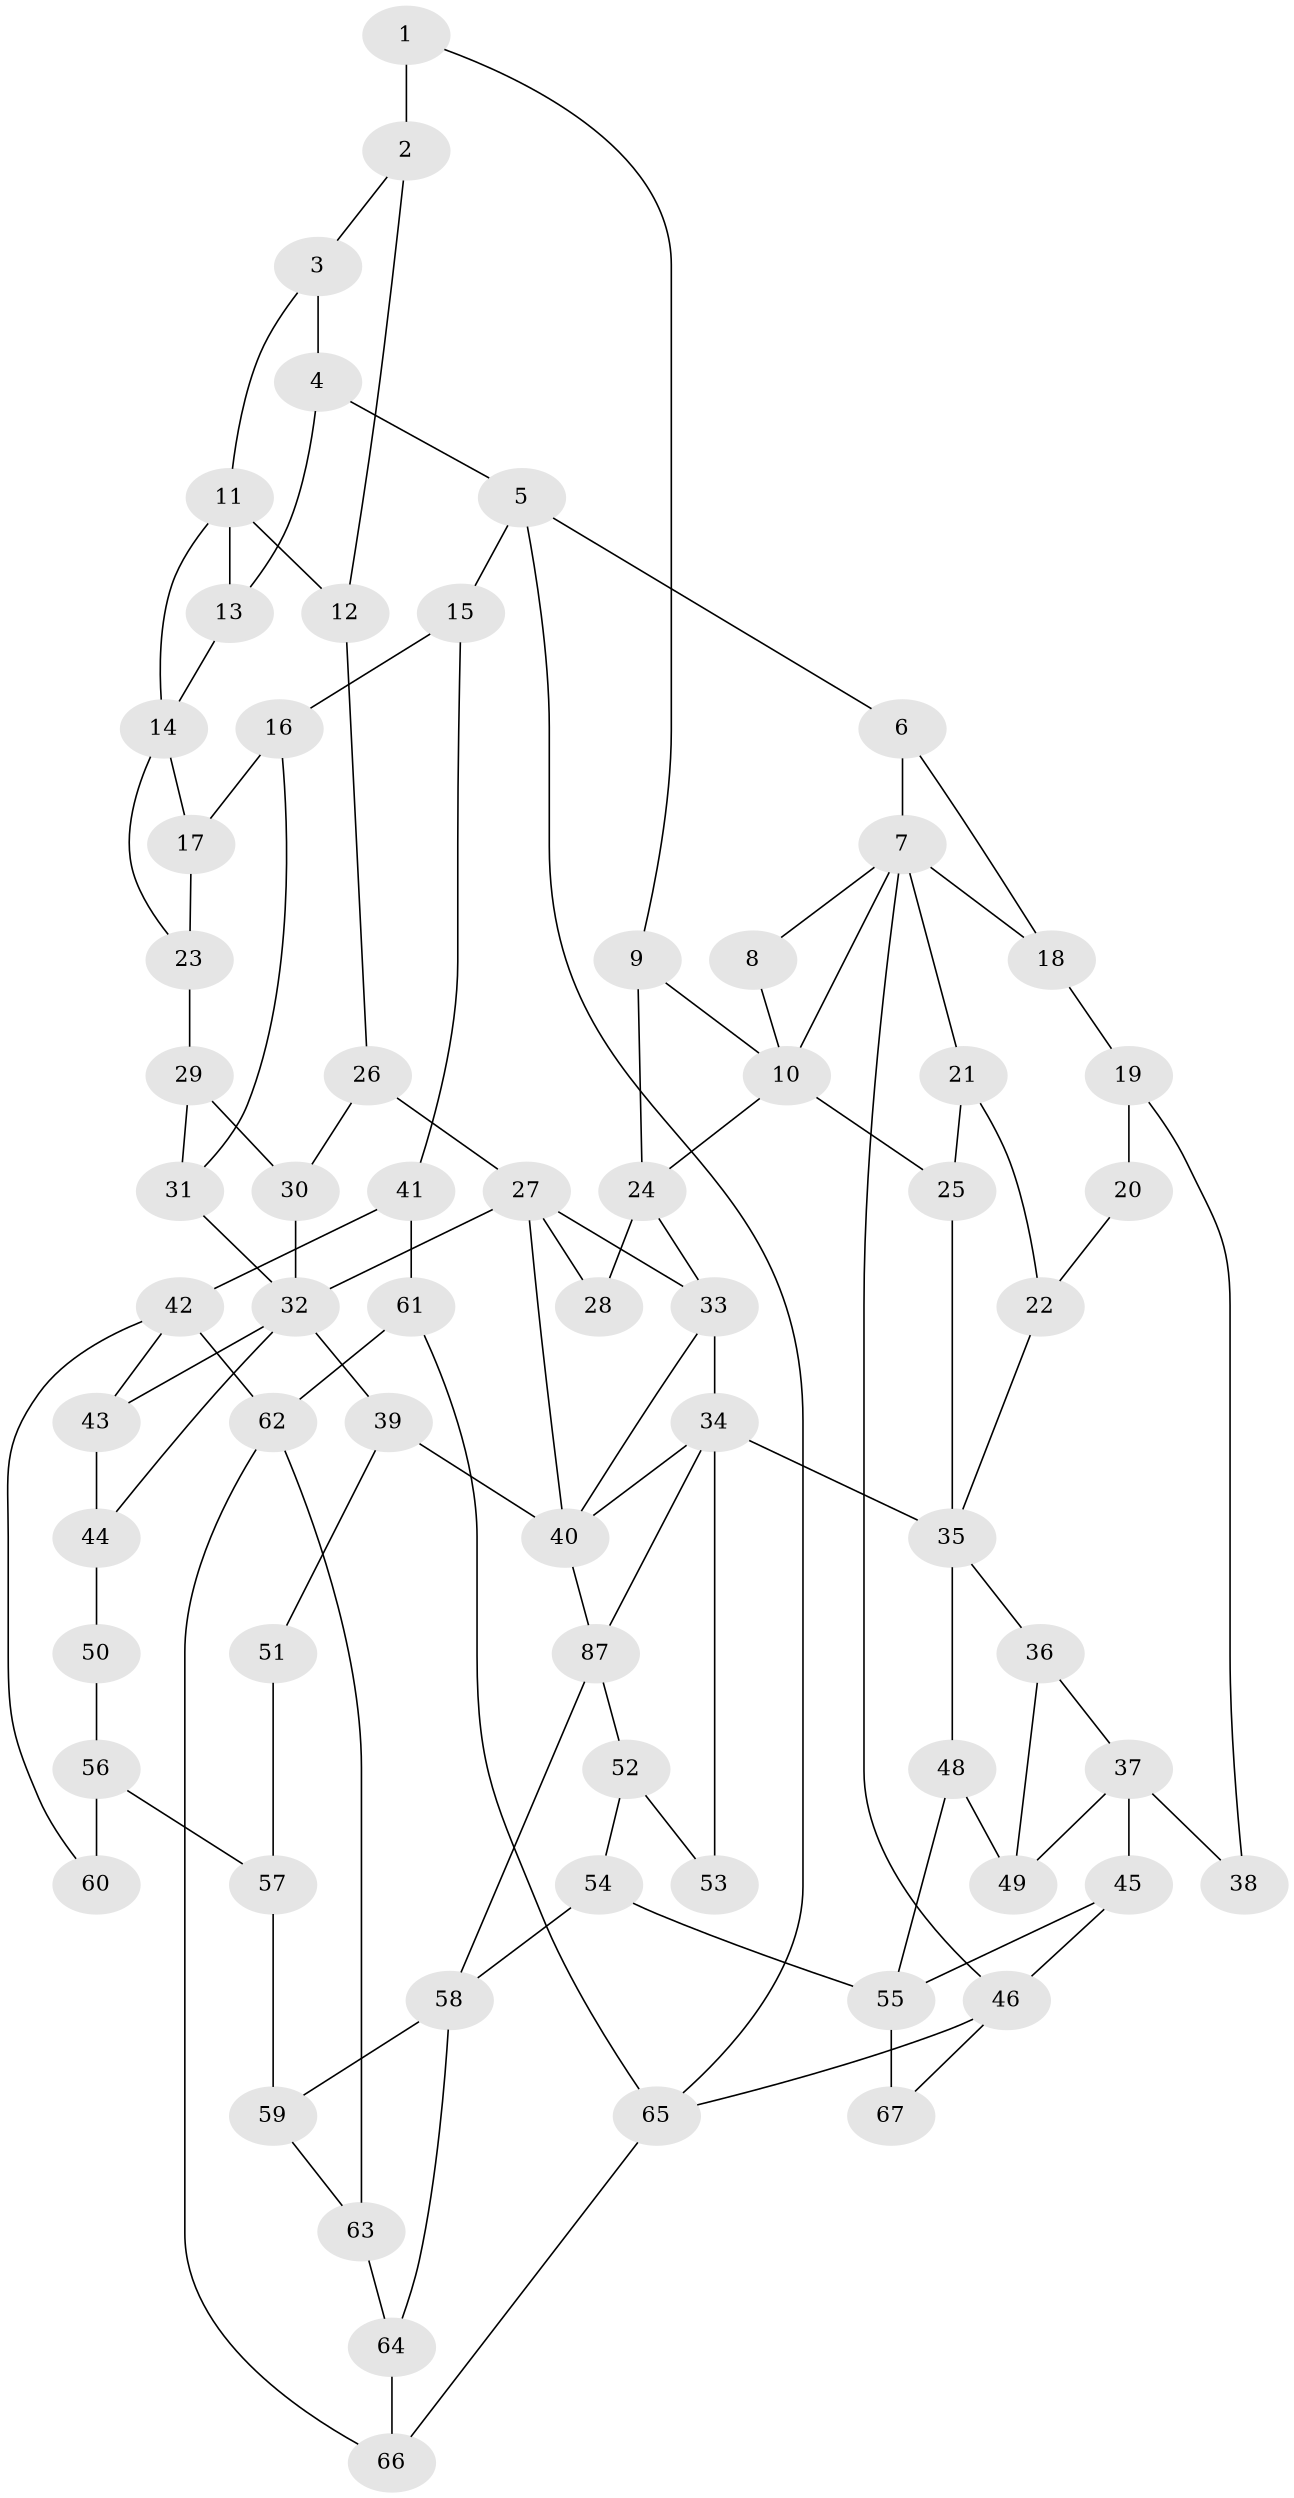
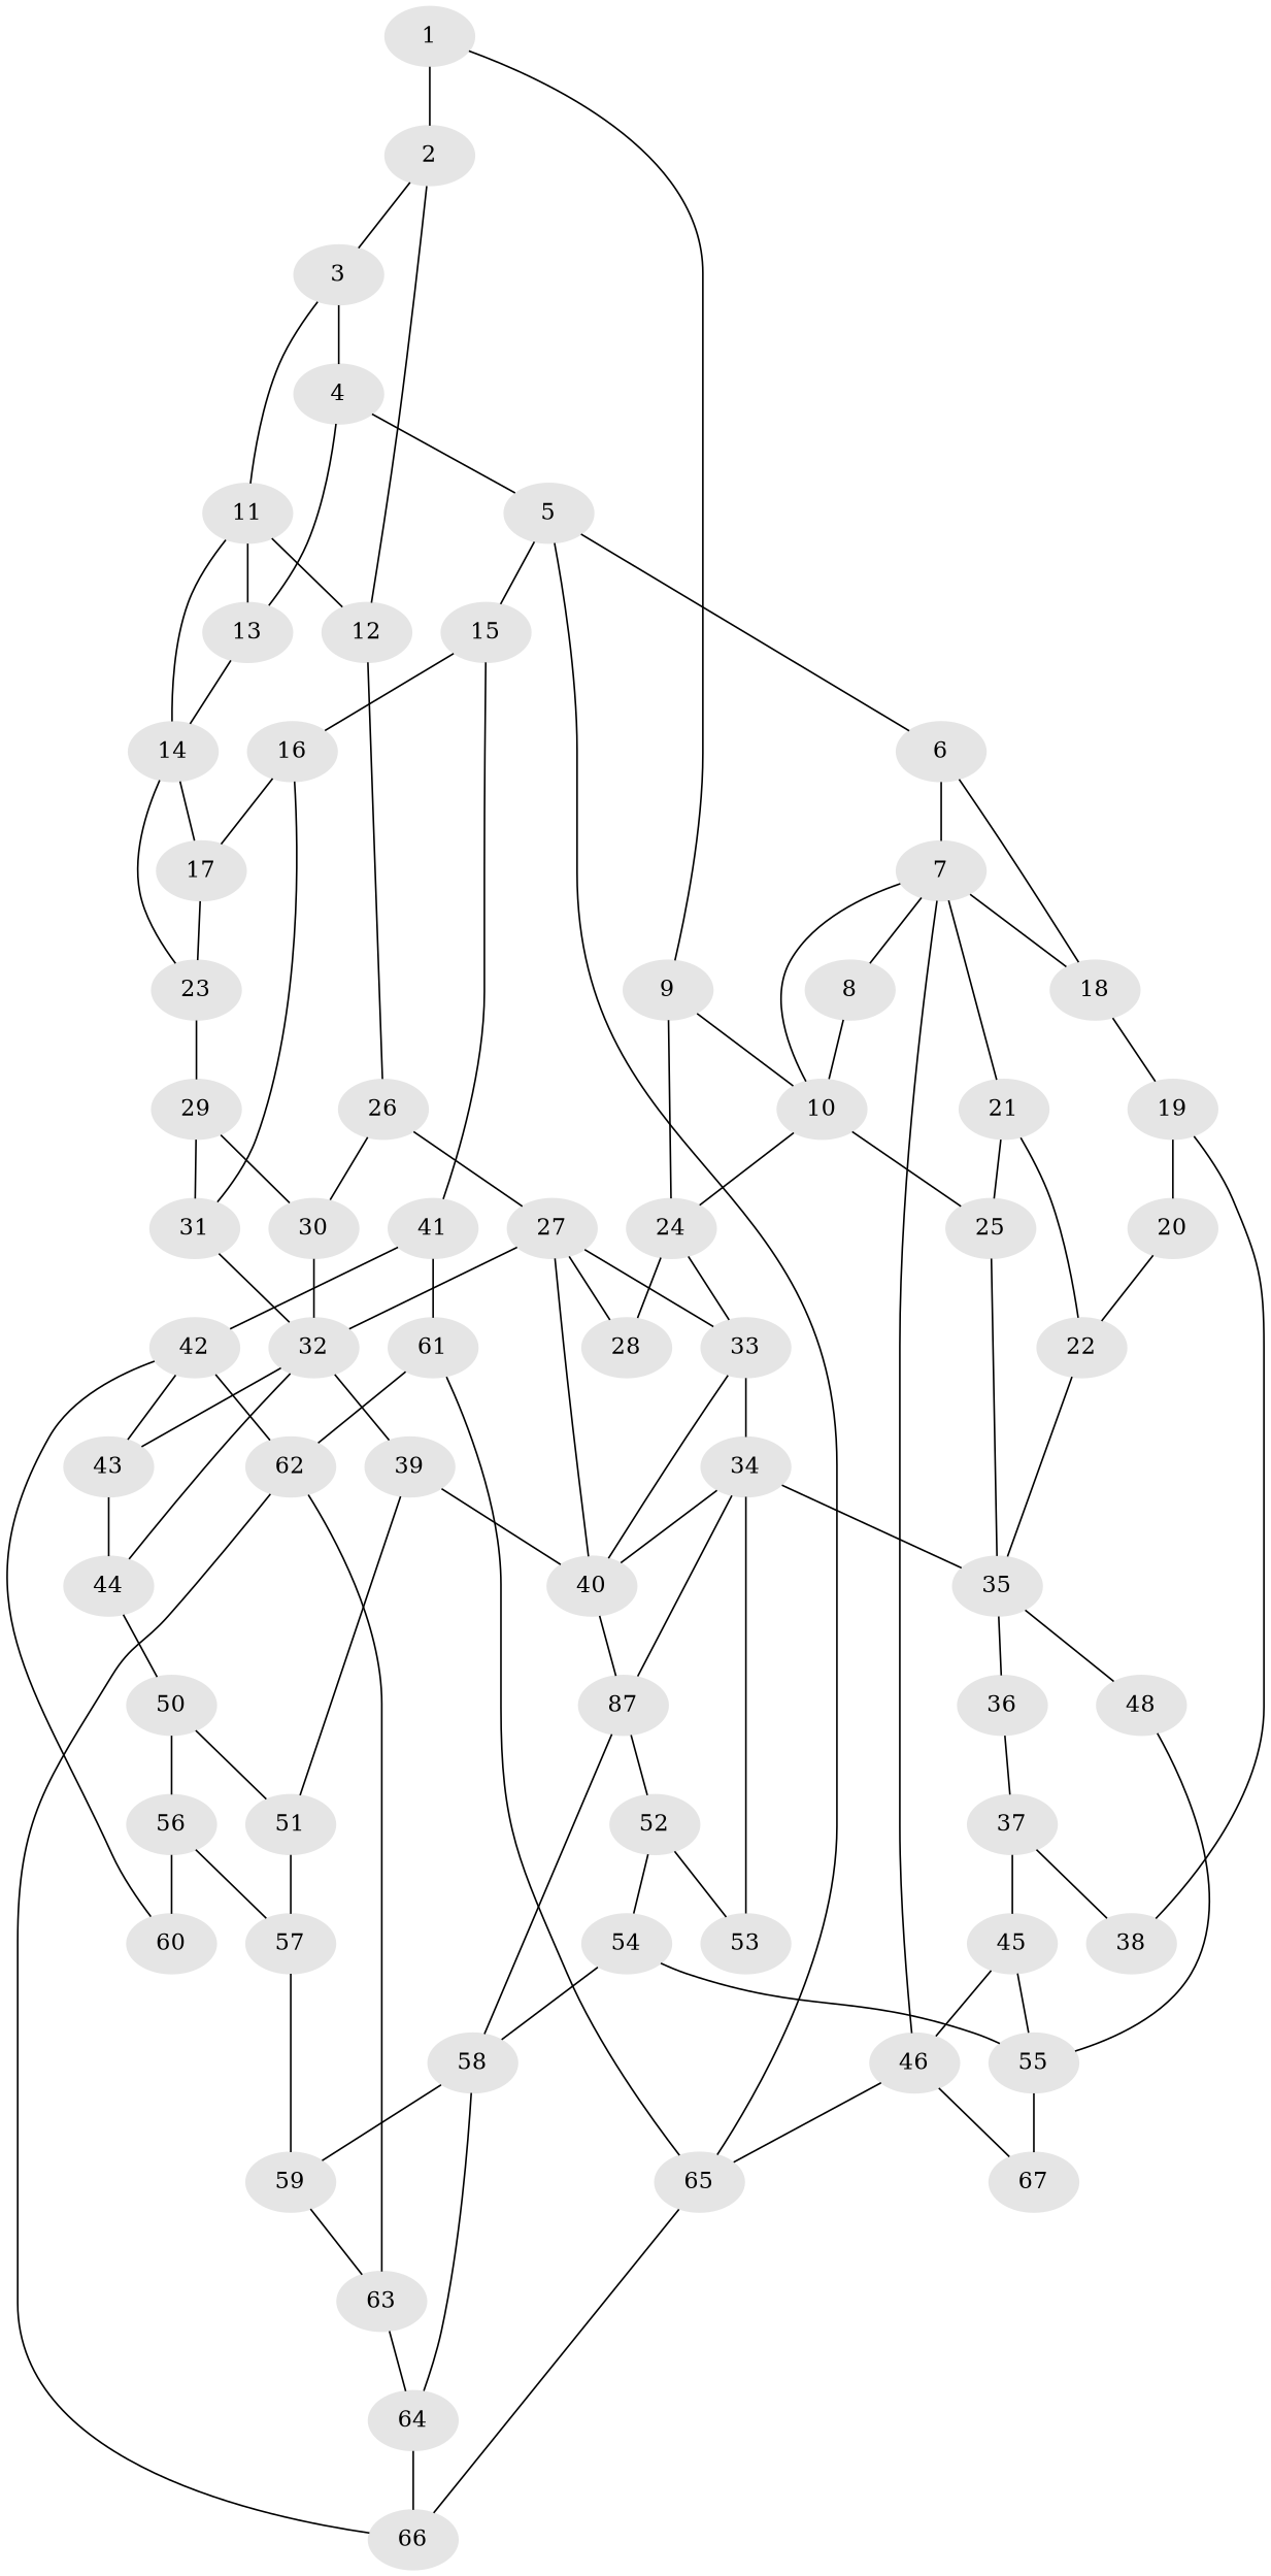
  graph {
    node [color=gray90 style=filled]
    edge [weight=1.0]
    1
    2
    9
    3
    12
    10
    24
    4
    11
    26
    5
    13
    14
    6
    15
    65
    7
    18
    16
    41
    66
    46
    8
    21
    19
    67
    25
    22
    28
    33
    35
    17
    23
    27
    30
    29
    31
    42
    61
    32
    20
    38
    36
    48
    40
    34
    39
    43
    44
    n50 [label=87]
    51
    50
    53
    52
    58
    37
-   49
    55
    45
    57
    60
    62
    63
    56
    54
    59
    64
    1 -- 2 [weight=2.0]
    1 -- 9
    2 -- 3
    2 -- 12
    9 -- 10
    9 -- 24
    3 -- 4
    3 -- 11
    12 -- 26
    10 -- 24
    10 -- 25
    24 -- 28 [weight=2.0]
    24 -- 33
    4 -- 5
    4 -- 13
    11 -- 12
    11 -- 13
    11 -- 14
    26 -- 27
    26 -- 30
    5 -- 6
    5 -- 15
    5 -- 65
    13 -- 14 [weight=2.0]
    14 -- 17
    14 -- 23
    6 -- 7
    6 -- 18
    15 -- 16
    15 -- 41
    65 -- 66
    7 -- 10
    7 -- 18
    7 -- 46
    7 -- 8
    7 -- 21
    18 -- 19
    16 -- 17
    16 -- 31
    41 -- 42
    41 -- 61
    46 -- 65
    46 -- 67
    8 -- 10
    21 -- 25
    21 -- 22
    19 -- 20
    19 -- 38
    25 -- 35
    22 -- 35
    33 -- 40
    33 -- 34
    35 -- 36
    35 -- 48
    17 -- 23
    23 -- 29
    27 -- 28
    27 -- 33
    27 -- 32
    27 -- 40
    30 -- 32
    29 -- 30
    29 -- 31
    31 -- 32
    42 -- 43
    42 -- 60
    42 -- 62 [weight=2.0]
    61 -- 65
    61 -- 62 [weight=2.0]
    32 -- 39
    32 -- 43
    32 -- 44
    20 -- 22
    36 -- 37
-   36 -- 49
-   48 -- 49
    48 -- 55
    40 -- n50
    34 -- 35 [weight=2.0]
    34 -- 40
    34 -- n50
    34 -- 53
    39 -- 40 [weight=2.0]
    39 -- 51
    43 -- 44 [weight=2.0]
    44 -- 50 [weight=2.0]
    n50 -- 52
    n50 -- 58
    51 -- 57
+   50 -- 51
    50 -- 56 [weight=3.0]
    52 -- 53 [weight=2.0]
    52 -- 54 [weight=2.0]
    58 -- 59
    58 -- 64
    37 -- 38 [weight=2.0]
-   37 -- 49
    37 -- 45 [weight=2.0]
    55 -- 67 [weight=2.0]
    45 -- 46
    45 -- 55
    57 -- 59
    62 -- 66
    62 -- 63
    63 -- 64
    56 -- 57
    56 -- 60 [weight=2.0]
    54 -- 58 [weight=2.0]
    54 -- 55 [weight=2.0]
    59 -- 63
    64 -- 66
  }
